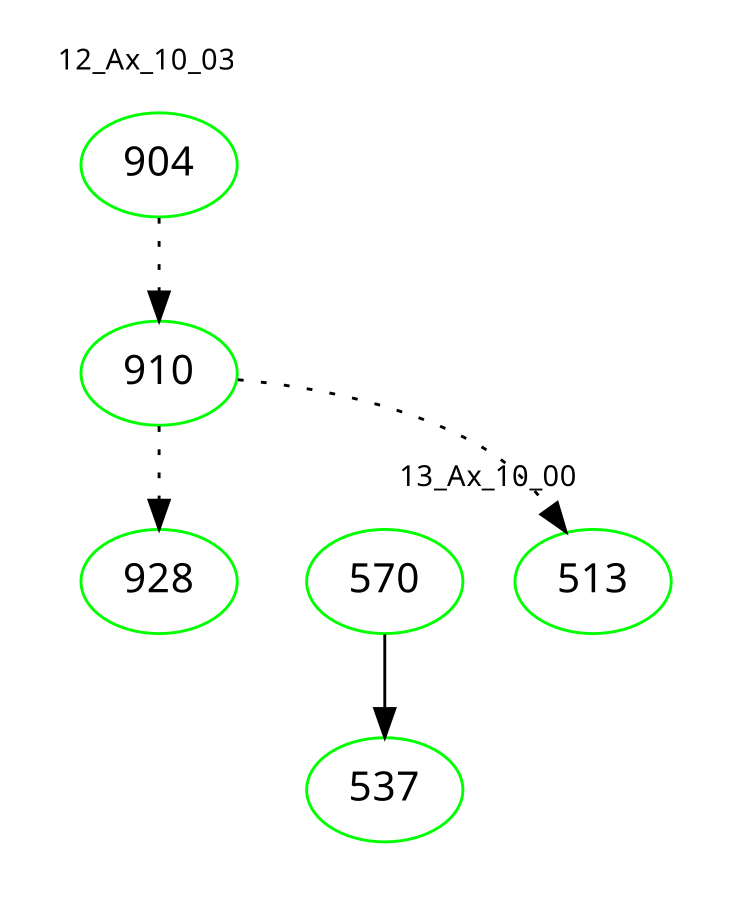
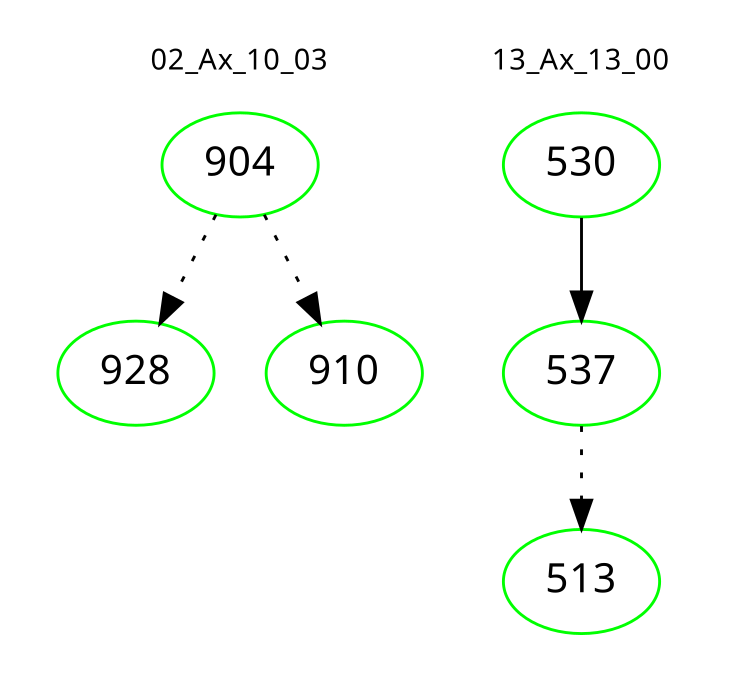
  digraph {
    fontname="Noto Sans"
    node [color=green fontname="Noto Sans"]
    edge [color=black fontname="Noto Sans" style=dotted]
    n1 [label=904]
    n2 [label=928]
    n3 [label=910]
    n4 [label=537]
    n5 [label=513]
-   n6 [label=570]
+   n6 [label=530]
    subgraph cluster_1 {
      color=white
      fontsize=10
-     label="12_Ax_10_03"
+     label="02_Ax_10_03"
      n1
      n2
      n3
    }
    subgraph cluster_2 {
      color=white
      fontsize=10
-     label="13_Ax_10_00"
+     label="13_Ax_13_00"
      n4
      n5
      n6
    }
-   n3 -> n2
+   n1 -> n2
    n1 -> n3
-   n3 -> n5
+   n4 -> n5
    n6 -> n4 [style=solid]
  }
